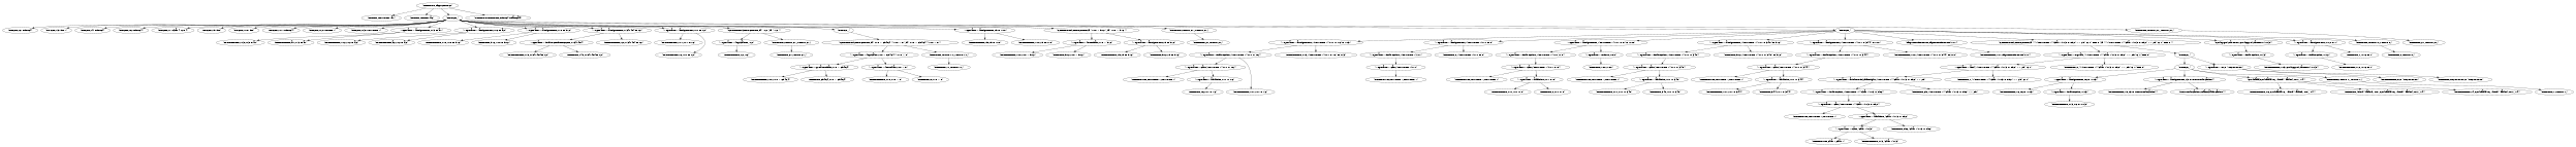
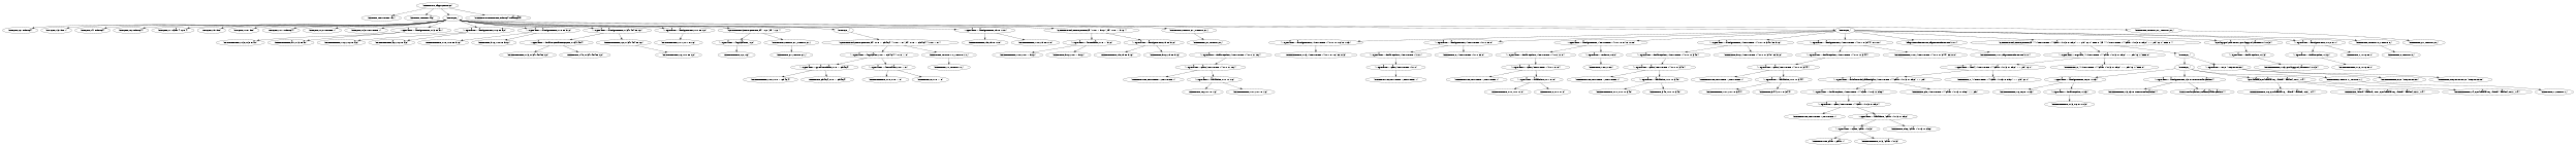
  digraph {
    n1 [label="(METHOD,tftp_connect)"]
    n2 [label="(PARAM,_QWORD *a1)"]
    n3 [label="(PARAM,_BYTE *a2)"]
    n4 [label="(BLOCK,,)"]
    n5 [label="(METHOD_RETURN,__int64 __fastcall)"]
    n6 [label="(LOCAL,v2: __int64)"]
    n7 [label="(LOCAL,v3: int *)"]
    n8 [label="(LOCAL,v4: __int64)"]
    n9 [label="(LOCAL,v6: __int64)"]
    n10 [label="(LOCAL,v7: char [ 128 ])"]
    n11 [label="(LOCAL,v9: int)"]
    n12 [label="(LOCAL,v10: int)"]
    n13 [label="(LOCAL,v11: __int64)"]
    n14 [label="(LOCAL,v12: _BYTE *)"]
    n15 [label="(LOCAL,v13: _QWORD *)"]
    n16 [label="(<operator>.assignment,v13 = a1)"]
    n17 [label="(<operator>.assignment,v12 = a2)"]
    n18 [label="(<operator>.assignment,v10 = 512)"]
    n19 [label="(<operator>.assignment,v13[148] = v2)"]
    n20 [label="(<operator>.assignment,v11 = v2)"]
    n21 [label="(CONTROL_STRUCTURE,if ( !v2 ),if ( !v2 ))"]
    n22 [label="(BLOCK,,)"]
    n23 [label="(<operator>.assignment,v9 = v10)"]
    n24 [label="(CONTROL_STRUCTURE,if ( v10 < 512 ),if ( v10 < 512 ))"]
    n25 [label="(RETURN,return 27;,return 27;)"]
    n26 [label="(BLOCK,,)"]
    n27 [label="(RETURN,return 27;,return 27;)"]
    n28 [label="(IDENTIFIER,v13,v13 = a1)"]
    n29 [label="(IDENTIFIER,a1,v13 = a1)"]
    n30 [label="(IDENTIFIER,v12,v12 = a2)"]
    n31 [label="(IDENTIFIER,a2,v12 = a2)"]
    n32 [label="(IDENTIFIER,v10,v10 = 512)"]
    n33 [label="(LITERAL,512,v10 = 512)"]
    n34 [label="(<operator>.indirectIndexAccess,v13[148])"]
    n35 [label="(IDENTIFIER,v2,v13[148] = v2)"]
    n36 [label="(IDENTIFIER,v11,v11 = v2)"]
    n37 [label="(IDENTIFIER,v2,v11 = v2)"]
    n38 [label="(<operator>.logicalNot,!v2)"]
    n39 [label="(RETURN,return 27;,return 27;)"]
    n40 [label="(CONTROL_STRUCTURE,if ( v10 > 65464 || v10 < 8 ),if ( v10 > 65464 || v10 < 8 ))"]
    n41 [label="(IDENTIFIER,v9,v9 = v10)"]
    n42 [label="(IDENTIFIER,v10,v9 = v10)"]
    n43 [label="(<operator>.lessThan,v10 < 512)"]
    n44 [label="(<operator>.assignment,v9 = 512)"]
    n45 [label="(LITERAL,27,return 27;)"]
    n46 [label="(<operator>.assignment,*(_QWORD *)(v11 + 16) = v13)"]
    n47 [label="(<operator>.assignment,*(_DWORD *)v11 = 0)"]
    n48 [label="(<operator>.assignment,*(_DWORD *)(v11 + 8) = -100)"]
    n49 [label="(<operator>.assignment,*(_DWORD *)(v11 + 340) = 512)"]
    n50 [label="(<operator>.assignment,*(_DWORD *)(v11 + 344) = v10)"]
    n51 [label="(tftp_set_timeouts,tftp_set_timeouts(v11))"]
    n52 [label="(CONTROL_STRUCTURE,if ( ((*(_QWORD *)((char *)v13 + 892) >> 25) & 1) == 0 ),if ( ((*(_QWORD *)((char *)v13 + 892) >> 25) & 1) == 0 ))"]
    n53 [label="(Curl_pgrsStartNow,Curl_pgrsStartNow(*v13))"]
    n54 [label="(<operator>.assignment,*v12 = 1)"]
    n55 [label="(RETURN,return 0;,return 0;)"]
    n56 [label="(LITERAL,27,return 27;)"]
    n57 [label="(IDENTIFIER,v13,v13[148] = v2)"]
    n58 [label="(LITERAL,148,v13[148] = v2)"]
    n59 [label="(IDENTIFIER,v2,!v2)"]
    n60 [label="(LITERAL,27,return 27;)"]
    n61 [label="(<operator>.logicalOr,v10 > 65464 || v10 < 8)"]
    n62 [label="(RETURN,return 71;,return 71;)"]
    n63 [label="(<operator>.greaterThan,v10 > 65464)"]
    n64 [label="(<operator>.lessThan,v10 < 8)"]
    n65 [label="(LITERAL,71,return 71;)"]
    n66 [label="(IDENTIFIER,v10,v10 > 65464)"]
    n67 [label="(LITERAL,65464,v10 > 65464)"]
    n68 [label="(IDENTIFIER,v10,v10 < 8)"]
    n69 [label="(LITERAL,8,v10 < 8)"]
    n70 [label="(IDENTIFIER,v10,v10 < 512)"]
    n71 [label="(LITERAL,512,v10 < 512)"]
    n72 [label="(IDENTIFIER,v9,v9 = 512)"]
    n73 [label="(LITERAL,512,v9 = 512)"]
    n74 [label="(<operator>.indirection,*(_QWORD *)(v11 + 16))"]
    n75 [label="(IDENTIFIER,v13,*(_QWORD *)(v11 + 16) = v13)"]
    n76 [label="(<operator>.indirection,*(_DWORD *)v11)"]
    n77 [label="(LITERAL,0,*(_DWORD *)v11 = 0)"]
    n78 [label="(<operator>.indirection,*(_DWORD *)(v11 + 8))"]
    n79 [label="(<operator>.minus,-100)"]
    n80 [label="(<operator>.indirection,*(_DWORD *)(v11 + 340))"]
    n81 [label="(LITERAL,512,*(_DWORD *)(v11 + 340) = 512)"]
    n82 [label="(<operator>.indirection,*(_DWORD *)(v11 + 344))"]
    n83 [label="(IDENTIFIER,v10,*(_DWORD *)(v11 + 344) = v10)"]
    n84 [label="(IDENTIFIER,v11,tftp_set_timeouts(v11))"]
    n85 [label="(<operator>.equals,((*(_QWORD *)((char *)v13 + 892) >> 25) & 1) == 0)"]
    n86 [label="(BLOCK,,)"]
    n87 [label="(<operator>.indirection,*v13)"]
    n88 [label="(<operator>.indirection,*v12)"]
    n89 [label="(LITERAL,1,*v12 = 1)"]
    n90 [label="(LITERAL,0,return 0;)"]
    n91 [label="(<operator>.cast,(_QWORD *)(v11 + 16))"]
    n92 [label="(UNKNOWN,_QWORD *,_QWORD *)"]
    n93 [label="(<operator>.addition,v11 + 16)"]
    n94 [label="(IDENTIFIER,v11,v11 + 16)"]
    n95 [label="(LITERAL,16,v11 + 16)"]
    n96 [label="(<operator>.cast,(_DWORD *)v11)"]
    n97 [label="(UNKNOWN,_DWORD *,_DWORD *)"]
    n98 [label="(<operator>.cast,(_DWORD *)(v11 + 8))"]
    n99 [label="(LITERAL,100,-100)"]
    n100 [label="(UNKNOWN,_DWORD *,_DWORD *)"]
    n101 [label="(<operator>.addition,v11 + 8)"]
    n102 [label="(IDENTIFIER,v11,v11 + 8)"]
    n103 [label="(LITERAL,8,v11 + 8)"]
    n104 [label="(<operator>.cast,(_DWORD *)(v11 + 340))"]
    n105 [label="(UNKNOWN,_DWORD *,_DWORD *)"]
    n106 [label="(<operator>.addition,v11 + 340)"]
    n107 [label="(IDENTIFIER,v11,v11 + 340)"]
    n108 [label="(LITERAL,340,v11 + 340)"]
    n109 [label="(<operator>.cast,(_DWORD *)(v11 + 344))"]
    n110 [label="(UNKNOWN,_DWORD *,_DWORD *)"]
    n111 [label="(<operator>.addition,v11 + 344)"]
    n112 [label="(IDENTIFIER,v11,v11 + 344)"]
    n113 [label="(LITERAL,344,v11 + 344)"]
    n114 [label="(<operator>.and,(*(_QWORD *)((char *)v13 + 892) >> 25) & 1)"]
    n115 [label="(LITERAL,0,((*(_QWORD *)((char *)v13 + 892) >> 25) & 1) == 0)"]
    n116 [label="(BLOCK,,)"]
    n117 [label="(<operator>.or,L | 0x2000000)"]
    n118 [label="(<operator>.arithmeticShiftRight,*(_QWORD *)((char *)v13 + 892) >> 25)"]
    n119 [label="(LITERAL,1,(*(_QWORD *)((char *)v13 + 892) >> 25) & 1)"]
    n120 [label="(<operator>.indirection,*(_QWORD *)((char *)v13 + 892))"]
    n121 [label="(LITERAL,25,*(_QWORD *)((char *)v13 + 892) >> 25)"]
    n122 [label="(<operator>.cast,(_QWORD *)((char *)v13 + 892))"]
    n123 [label="(UNKNOWN,_QWORD *,_QWORD *)"]
    n124 [label="(<operator>.addition,(char *)v13 + 892)"]
    n125 [label="(<operator>.cast,(char *)v13)"]
    n126 [label="(LITERAL,892,(char *)v13 + 892)"]
    n127 [label="(UNKNOWN,char *,char *)"]
    n128 [label="(IDENTIFIER,v13,(char *)v13)"]
    n129 [label="(<operator>.assignment,v6 = *v13)"]
    n130 [label="(<operator>.assignment,v3 = __errno_location())"]
    n131 [label="(Curl_failf,Curl_failf(v6, \"bind() failed; %s\", v4))"]
    n132 [label="(RETURN,return 7;,return 7;)"]
    n133 [label="(IDENTIFIER,L,L | 0x2000000)"]
    n134 [label="(LITERAL,0x2000000,L | 0x2000000)"]
    n135 [label="(IDENTIFIER,v6,v6 = *v13)"]
    n136 [label="(<operator>.indirection,*v13)"]
    n137 [label="(IDENTIFIER,v3,v3 = __errno_location())"]
    n138 [label="(__errno_location,__fastcall_location())"]
    n139 [label="(IDENTIFIER,v6,Curl_failf(v6, \"bind() failed; %s\", v4))"]
    n140 [label="(LITERAL,\"bind() failed; %s\",Curl_failf(v6, \"bind() failed; %s\", v4))"]
    n141 [label="(IDENTIFIER,v4,Curl_failf(v6, \"bind() failed; %s\", v4))"]
    n142 [label="(LITERAL,7,return 7;)"]
    n143 [label="(IDENTIFIER,v13,v6 = *v13)"]
    n144 [label="(IDENTIFIER,v13,Curl_pgrsStartNow(*v13))"]
    n145 [label="(IDENTIFIER,v12,*v12 = 1)"]
    n1 -> n2
    n1 -> n3
    n1 -> n4
    n1 -> n5
    n4 -> n6
    n4 -> n7
    n4 -> n8
    n4 -> n9
    n4 -> n10
    n4 -> n11
    n4 -> n12
    n4 -> n13
    n4 -> n14
    n4 -> n15
    n4 -> n16
    n4 -> n17
    n4 -> n18
    n4 -> n19
    n4 -> n20
    n4 -> n21
    n4 -> n22
    n4 -> n23
    n4 -> n24
    n4 -> n25
    n4 -> n26
    n4 -> n27
    n16 -> n28
    n16 -> n29
    n17 -> n30
    n17 -> n31
    n18 -> n32
    n18 -> n33
    n19 -> n34
    n19 -> n35
    n20 -> n36
-   n20 -> n37
+   n35 -> n37
    n21 -> n38
    n21 -> n39
    n22 -> n40
    n23 -> n41
    n23 -> n42
    n24 -> n43
    n24 -> n44
    n25 -> n45
    n26 -> n46
    n26 -> n47
    n26 -> n48
    n26 -> n49
    n26 -> n50
    n26 -> n51
    n26 -> n52
    n26 -> n53
    n26 -> n54
    n26 -> n55
    n27 -> n56
    n34 -> n57
    n34 -> n58
    n38 -> n59
    n39 -> n60
    n40 -> n61
    n40 -> n62
    n43 -> n70
    n43 -> n71
    n44 -> n72
    n44 -> n73
-   n46 -> n74
    n46 -> n75
    n47 -> n76
    n47 -> n77
    n48 -> n78
    n48 -> n79
    n49 -> n80
    n49 -> n81
    n50 -> n82
    n50 -> n83
    n51 -> n84
    n52 -> n85
    n52 -> n86
    n53 -> n87
    n54 -> n88
    n54 -> n89
    n55 -> n90
    n61 -> n63
    n61 -> n64
    n62 -> n65
    n63 -> n66
    n63 -> n67
    n64 -> n68
    n64 -> n69
    n74 -> n91
    n76 -> n96
    n78 -> n98
    n79 -> n99
    n80 -> n104
    n82 -> n109
    n85 -> n114
    n85 -> n115
    n86 -> n116
    n86 -> n117
    n87 -> n144
    n88 -> n145
    n91 -> n92
    n91 -> n93
-   n74 -> n94
+   n93 -> n94
    n93 -> n95
    n96 -> n97
    n98 -> n100
    n98 -> n101
    n101 -> n102
    n101 -> n103
    n104 -> n105
    n104 -> n106
    n106 -> n107
    n106 -> n108
    n109 -> n110
    n109 -> n111
    n111 -> n112
    n111 -> n113
    n114 -> n118
    n114 -> n119
    n116 -> n129
    n116 -> n130
    n116 -> n131
    n116 -> n132
    n117 -> n133
    n117 -> n134
    n118 -> n120
    n118 -> n121
    n120 -> n122
    n122 -> n123
    n122 -> n124
    n124 -> n125
    n124 -> n126
    n125 -> n127
    n125 -> n128
    n129 -> n135
    n129 -> n136
    n130 -> n137
    n130 -> n138
    n131 -> n139
    n131 -> n140
    n131 -> n141
    n132 -> n142
    n136 -> n143
  }
